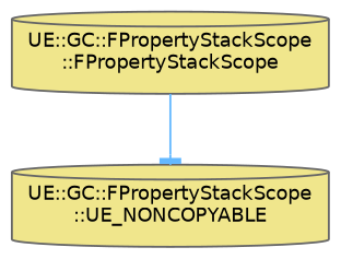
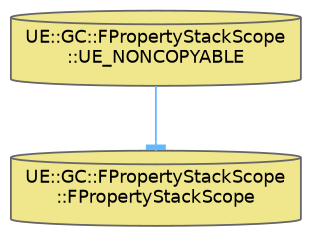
  digraph {
    rankdir=TB
    node [fillcolor=khaki fontname=Helvetica fontsize=10 shape=cylinder style=filled]
    n1 [color=gray40 fontcolor=black height=0.2 label="UE::GC::FPropertyStackScope\l::UE_NONCOPYABLE" width=0.4]
    n2 [color=grey40 height=0.2 label="UE::GC::FPropertyStackScope\l::FPropertyStackScope" width=0.4]
-   n2 -> n1 [color=steelblue1 fontname=Helvetica fontsize=10 labelfontname=Helvetica labelfontsize=10 style=solid arrowhead=tee]
+   n1 -> n2 [color=steelblue1 fontname=Helvetica fontsize=10 labelfontname=Helvetica labelfontsize=10 style=solid arrowhead=tee]
  }
